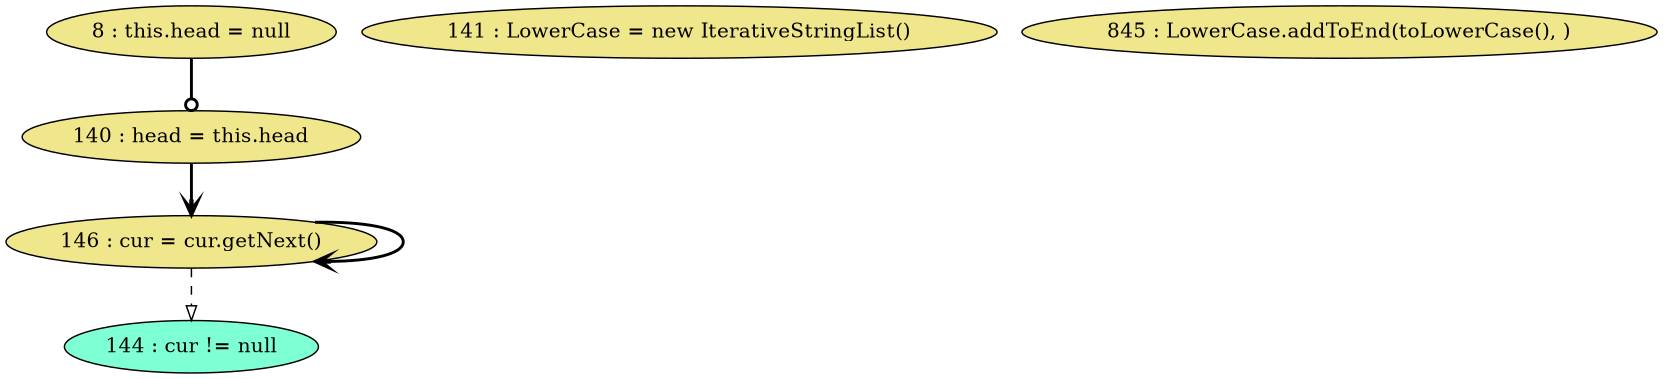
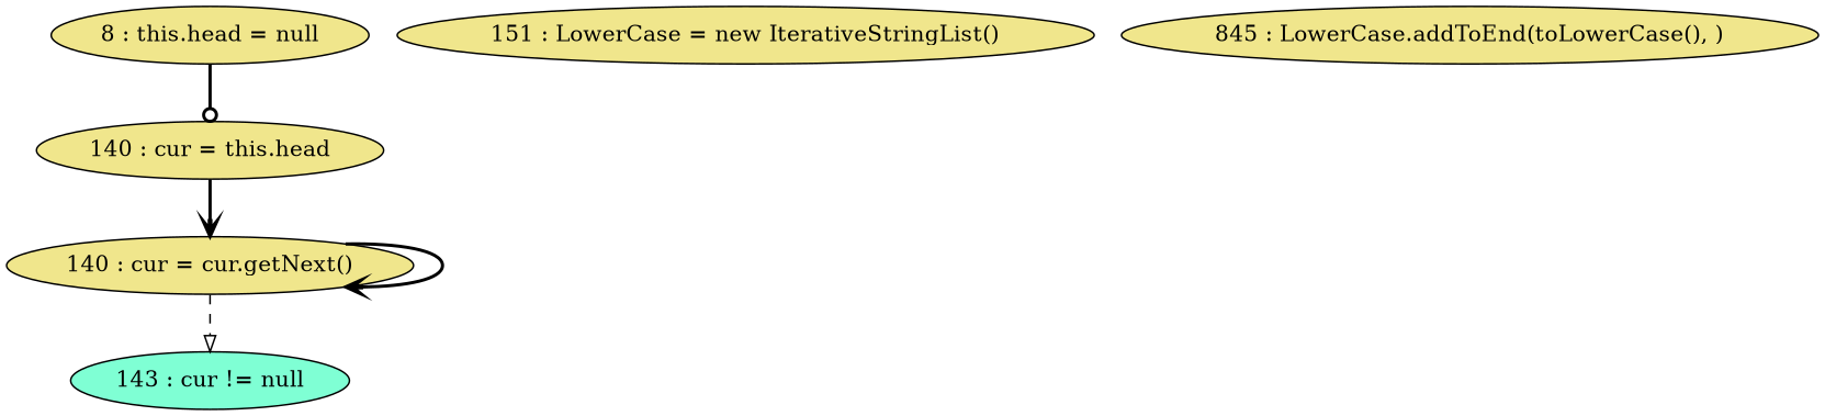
  digraph {
    node [fillcolor=khaki style=filled]
    edge [arrowhead=vee style=bold]
    "8 : this.head = null"
-   "140 : cur = this.head" [label="140 : head = this.head"]
-   "146 : cur = cur.getNext()"
-   "143 : cur != null" [fillcolor=aquamarine label="144 : cur != null"]
-   "141 : LowerCase = new IterativeStringList()"
+   "140 : cur = this.head"
+   "146 : cur = cur.getNext()" [label="140 : cur = cur.getNext()"]
+   "143 : cur != null" [fillcolor=aquamarine]
+   "141 : LowerCase = new IterativeStringList()" [label="151 : LowerCase = new IterativeStringList()"]
    n6 [label="845 : LowerCase.addToEnd(toLowerCase(), )"]
    "8 : this.head = null" -> "140 : cur = this.head" [arrowhead=odot]
    "140 : cur = this.head" -> "146 : cur = cur.getNext()"
    "146 : cur = cur.getNext()" -> "146 : cur = cur.getNext()"
    "146 : cur = cur.getNext()" -> "143 : cur != null" [arrowhead=onormal style=dashed]
  }
